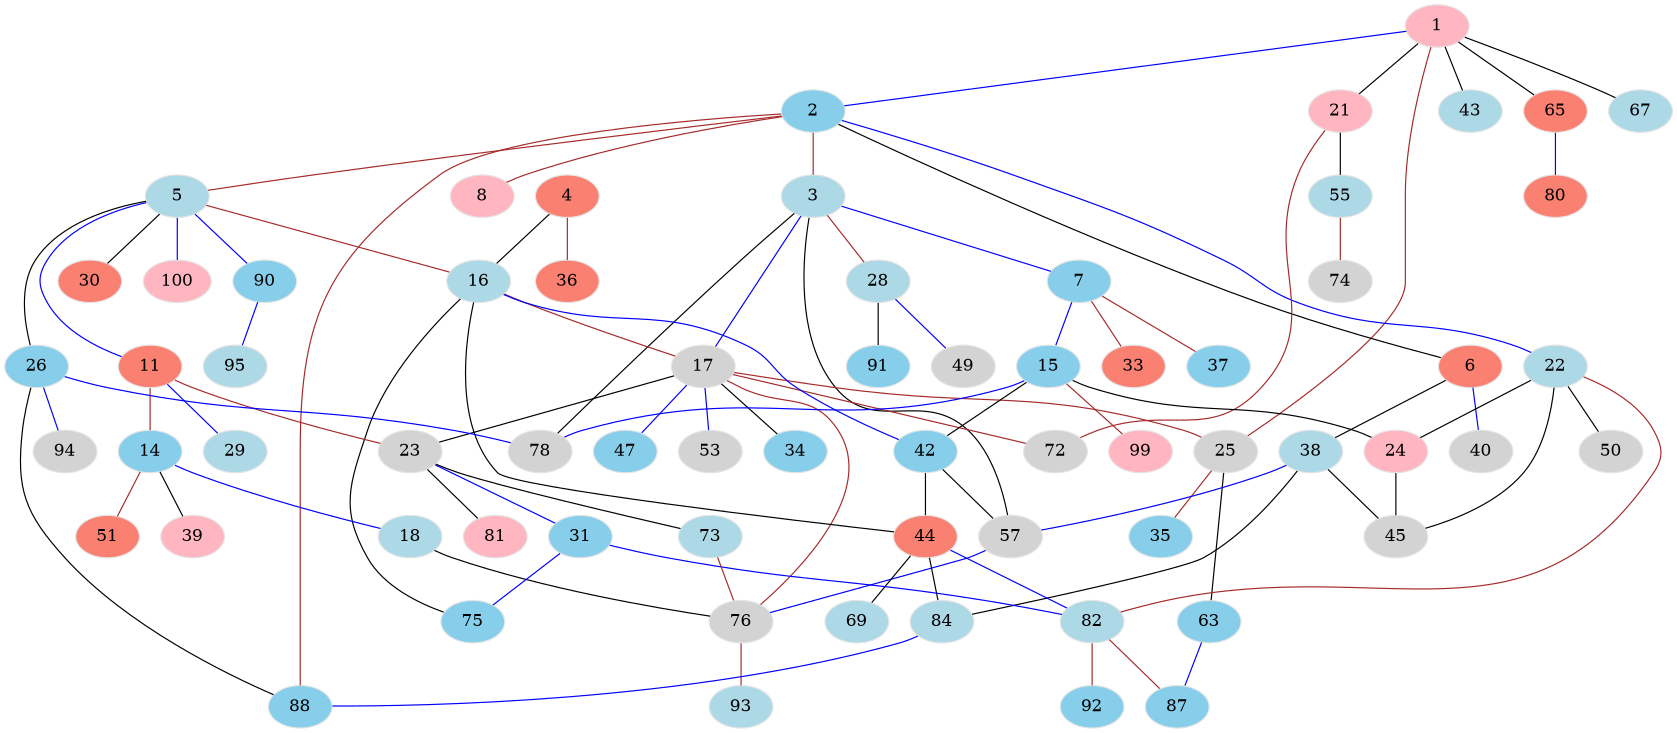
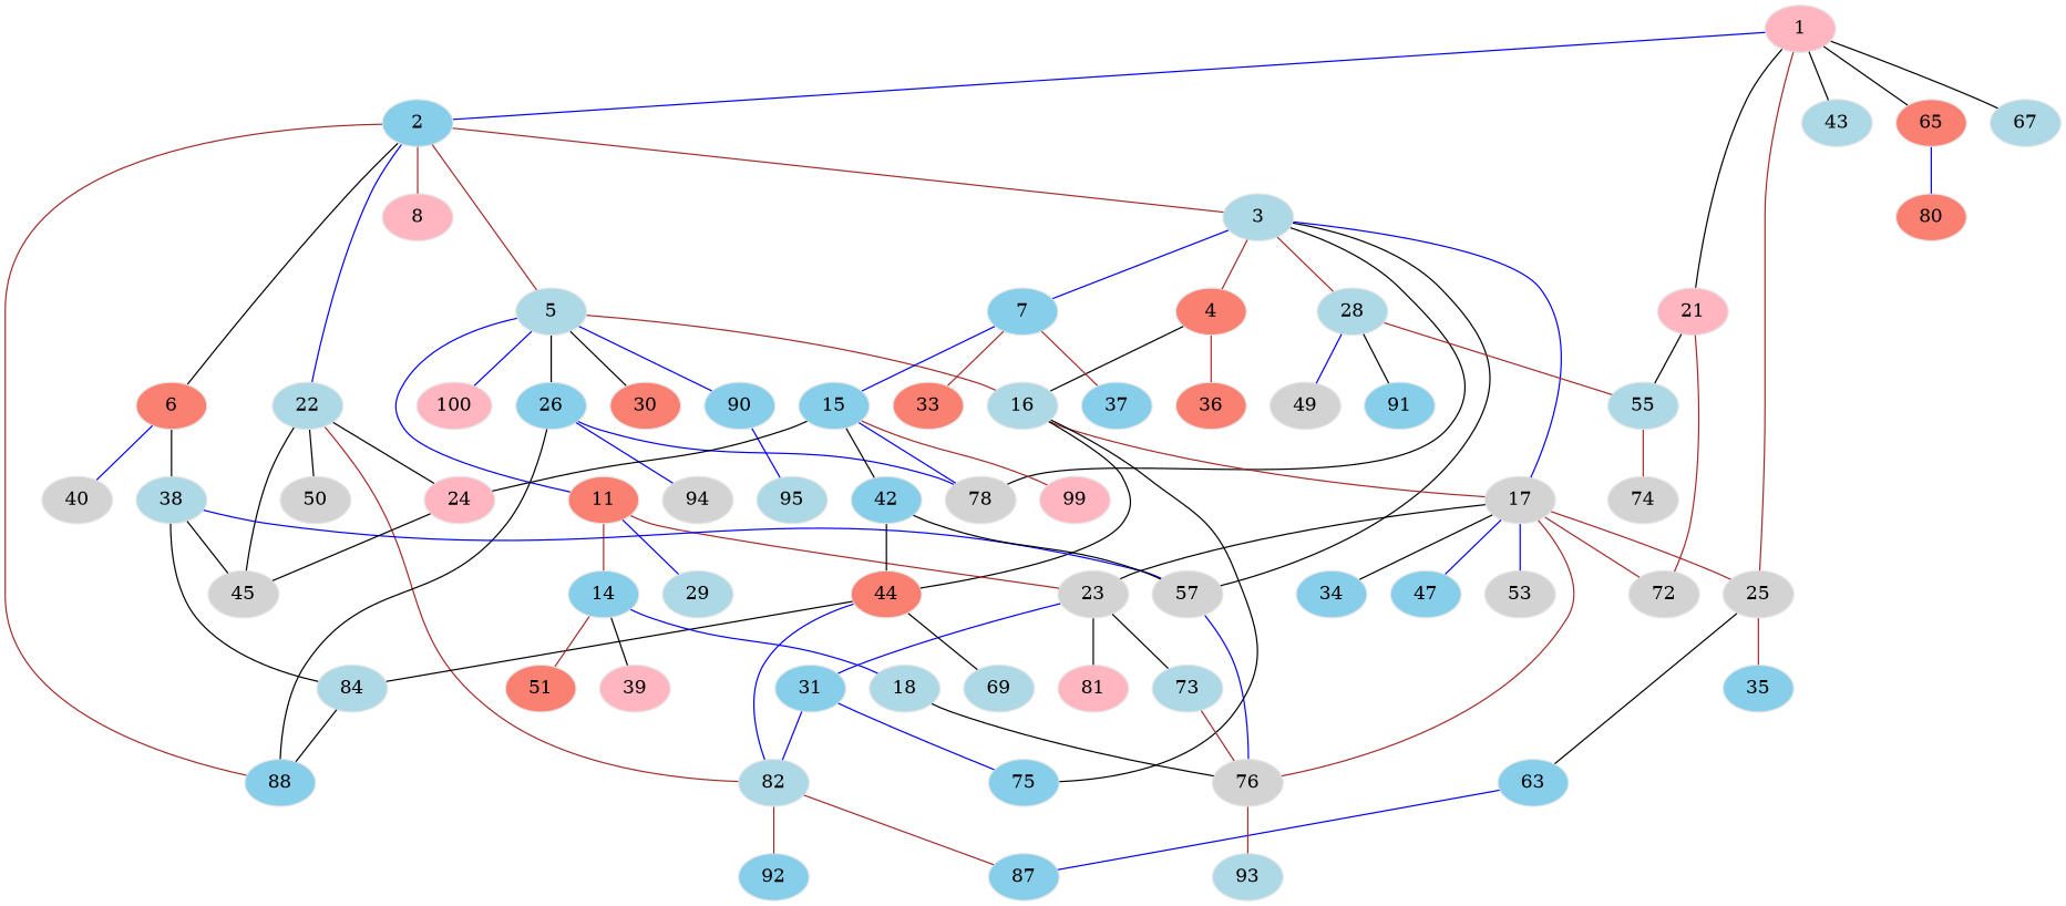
  graph {
    node [color=gray90 fillcolor=skyblue style=filled]
    edge [color=black]
    1 [fillcolor=lightpink super="+9"]
    2 [super="+56"]
    21 [fillcolor=lightpink]
    25 [fillcolor=lightgrey super="+86"]
    43 [fillcolor=lightblue]
    65 [fillcolor=salmon]
    67 [fillcolor=lightblue]
    3 [fillcolor=lightblue super="+10"]
    5 [fillcolor=lightblue super="+12"]
    6 [fillcolor=salmon super="+20"]
    8 [fillcolor=lightpink super="+62"]
    22 [fillcolor=lightblue super="+66"]
    88
    72 [fillcolor=lightgrey]
    55 [fillcolor=lightblue super="+71"]
    35 [super="+60"]
    63 [super="+74"]
    80 [fillcolor=salmon]
    4 [fillcolor=salmon super="+97"]
    7 [super="+13"]
    17 [fillcolor=lightgrey super="+46"]
    28 [fillcolor=lightblue super="+41"]
    57 [fillcolor=lightgrey super="+68"]
    78 [fillcolor=lightgrey]
    16 [fillcolor=lightblue super="+54"]
    11 [fillcolor=salmon]
    26 [super="+61"]
    30 [fillcolor=salmon]
    90
    100 [fillcolor=lightpink]
    38 [fillcolor=lightblue]
    40 [fillcolor=lightgrey]
    24 [fillcolor=lightpink]
    45 [fillcolor=lightgrey super="+58"]
    50 [fillcolor=lightgrey super="+70"]
    82 [fillcolor=lightblue super="+83"]
    36 [fillcolor=salmon]
    15 [super="+19"]
    33 [fillcolor=salmon]
    37 [super="+85"]
    23 [fillcolor=lightgrey super="+27"]
    34
    47 [super="+59"]
    53 [fillcolor=lightgrey]
    76 [fillcolor=lightgrey super="+77"]
    49 [fillcolor=lightgrey]
    91
    42 [super="+96"]
    44 [fillcolor=salmon super="+52"]
    75
    14 [super="+48"]
    29 [fillcolor=lightblue]
    94 [fillcolor=lightgrey]
    95 [fillcolor=lightblue]
    84 [fillcolor=lightblue super="+89"]
    99 [fillcolor=lightpink]
    18 [fillcolor=lightblue super="+64"]
    39 [fillcolor=lightpink]
    51 [fillcolor=salmon]
    31 [super="+32"]
    73 [fillcolor=lightblue super="+98"]
    81 [fillcolor=lightpink]
    69 [fillcolor=lightblue]
    93 [fillcolor=lightblue]
    n65 [fillcolor=lightgrey label=74]
    87
    92
    1 -- 2 [color=blue]
    1 -- 21
    1 -- 25 [color=brown]
    1 -- 43
    1 -- 65
    1 -- 67
    2 -- 3 [color=brown]
    2 -- 5 [color=brown]
    2 -- 6
    2 -- 8 [color=brown]
    2 -- 22 [color=blue]
    2 -- 88 [color=brown]
    21 -- 72 [color=brown]
    21 -- 55
    25 -- 35 [color=brown]
    25 -- 63
    65 -- 80 [color=blue]
+   3 -- 4 [color=brown weight=2]
    3 -- 7 [color=blue]
    3 -- 17 [color=blue]
    3 -- 28 [color=brown]
    3 -- 57
    3 -- 78
    5 -- 16 [color=brown]
    5 -- 11 [color=blue]
    5 -- 26
    5 -- 30
    5 -- 90 [color=blue]
    5 -- 100 [color=blue]
    6 -- 38
    6 -- 40 [color=blue]
    22 -- 24
    22 -- 45
    22 -- 50
    22 -- 82 [color=brown]
    55 -- n65 [color=brown]
    63 -- 87 [color=blue]
    4 -- 16
    4 -- 36 [color=brown]
    7 -- 15 [color=blue]
    7 -- 33 [color=brown]
    7 -- 37 [color=brown]
    17 -- 25 [color=brown]
    17 -- 72 [color=brown]
    17 -- 23
    17 -- 34
    17 -- 47 [color=blue]
    17 -- 53 [color=blue]
    17 -- 76 [color=brown]
+   28 -- 55 [color=brown]
    28 -- 49 [color=blue]
    28 -- 91
    57 -- 76 [color=blue]
    16 -- 17 [color=brown]
-   16 -- 42 [color=blue]
    16 -- 44
    16 -- 75
    11 -- 23 [color=brown]
    11 -- 14 [color=brown]
    11 -- 29 [color=blue]
    26 -- 88
    26 -- 78 [color=blue]
    26 -- 94 [color=blue]
    90 -- 95 [color=blue]
    38 -- 57 [color=blue]
    38 -- 45
    38 -- 84
    24 -- 45
    82 -- 87 [color=brown]
    82 -- 92 [color=brown]
    15 -- 78 [color=blue]
    15 -- 24
    15 -- 42
    15 -- 99 [color=brown]
    23 -- 31 [color=blue]
    23 -- 73
    23 -- 81
    76 -- 93 [color=brown]
    42 -- 57
    42 -- 44
    44 -- 82 [color=blue]
    44 -- 84
    44 -- 69
    14 -- 18 [color=blue]
    14 -- 39
    14 -- 51 [color=brown]
-   84 -- 88 [color=blue]
+   84 -- 88
    18 -- 76
    31 -- 82 [color=blue]
    31 -- 75 [color=blue]
    73 -- 76 [color=brown]
  }
